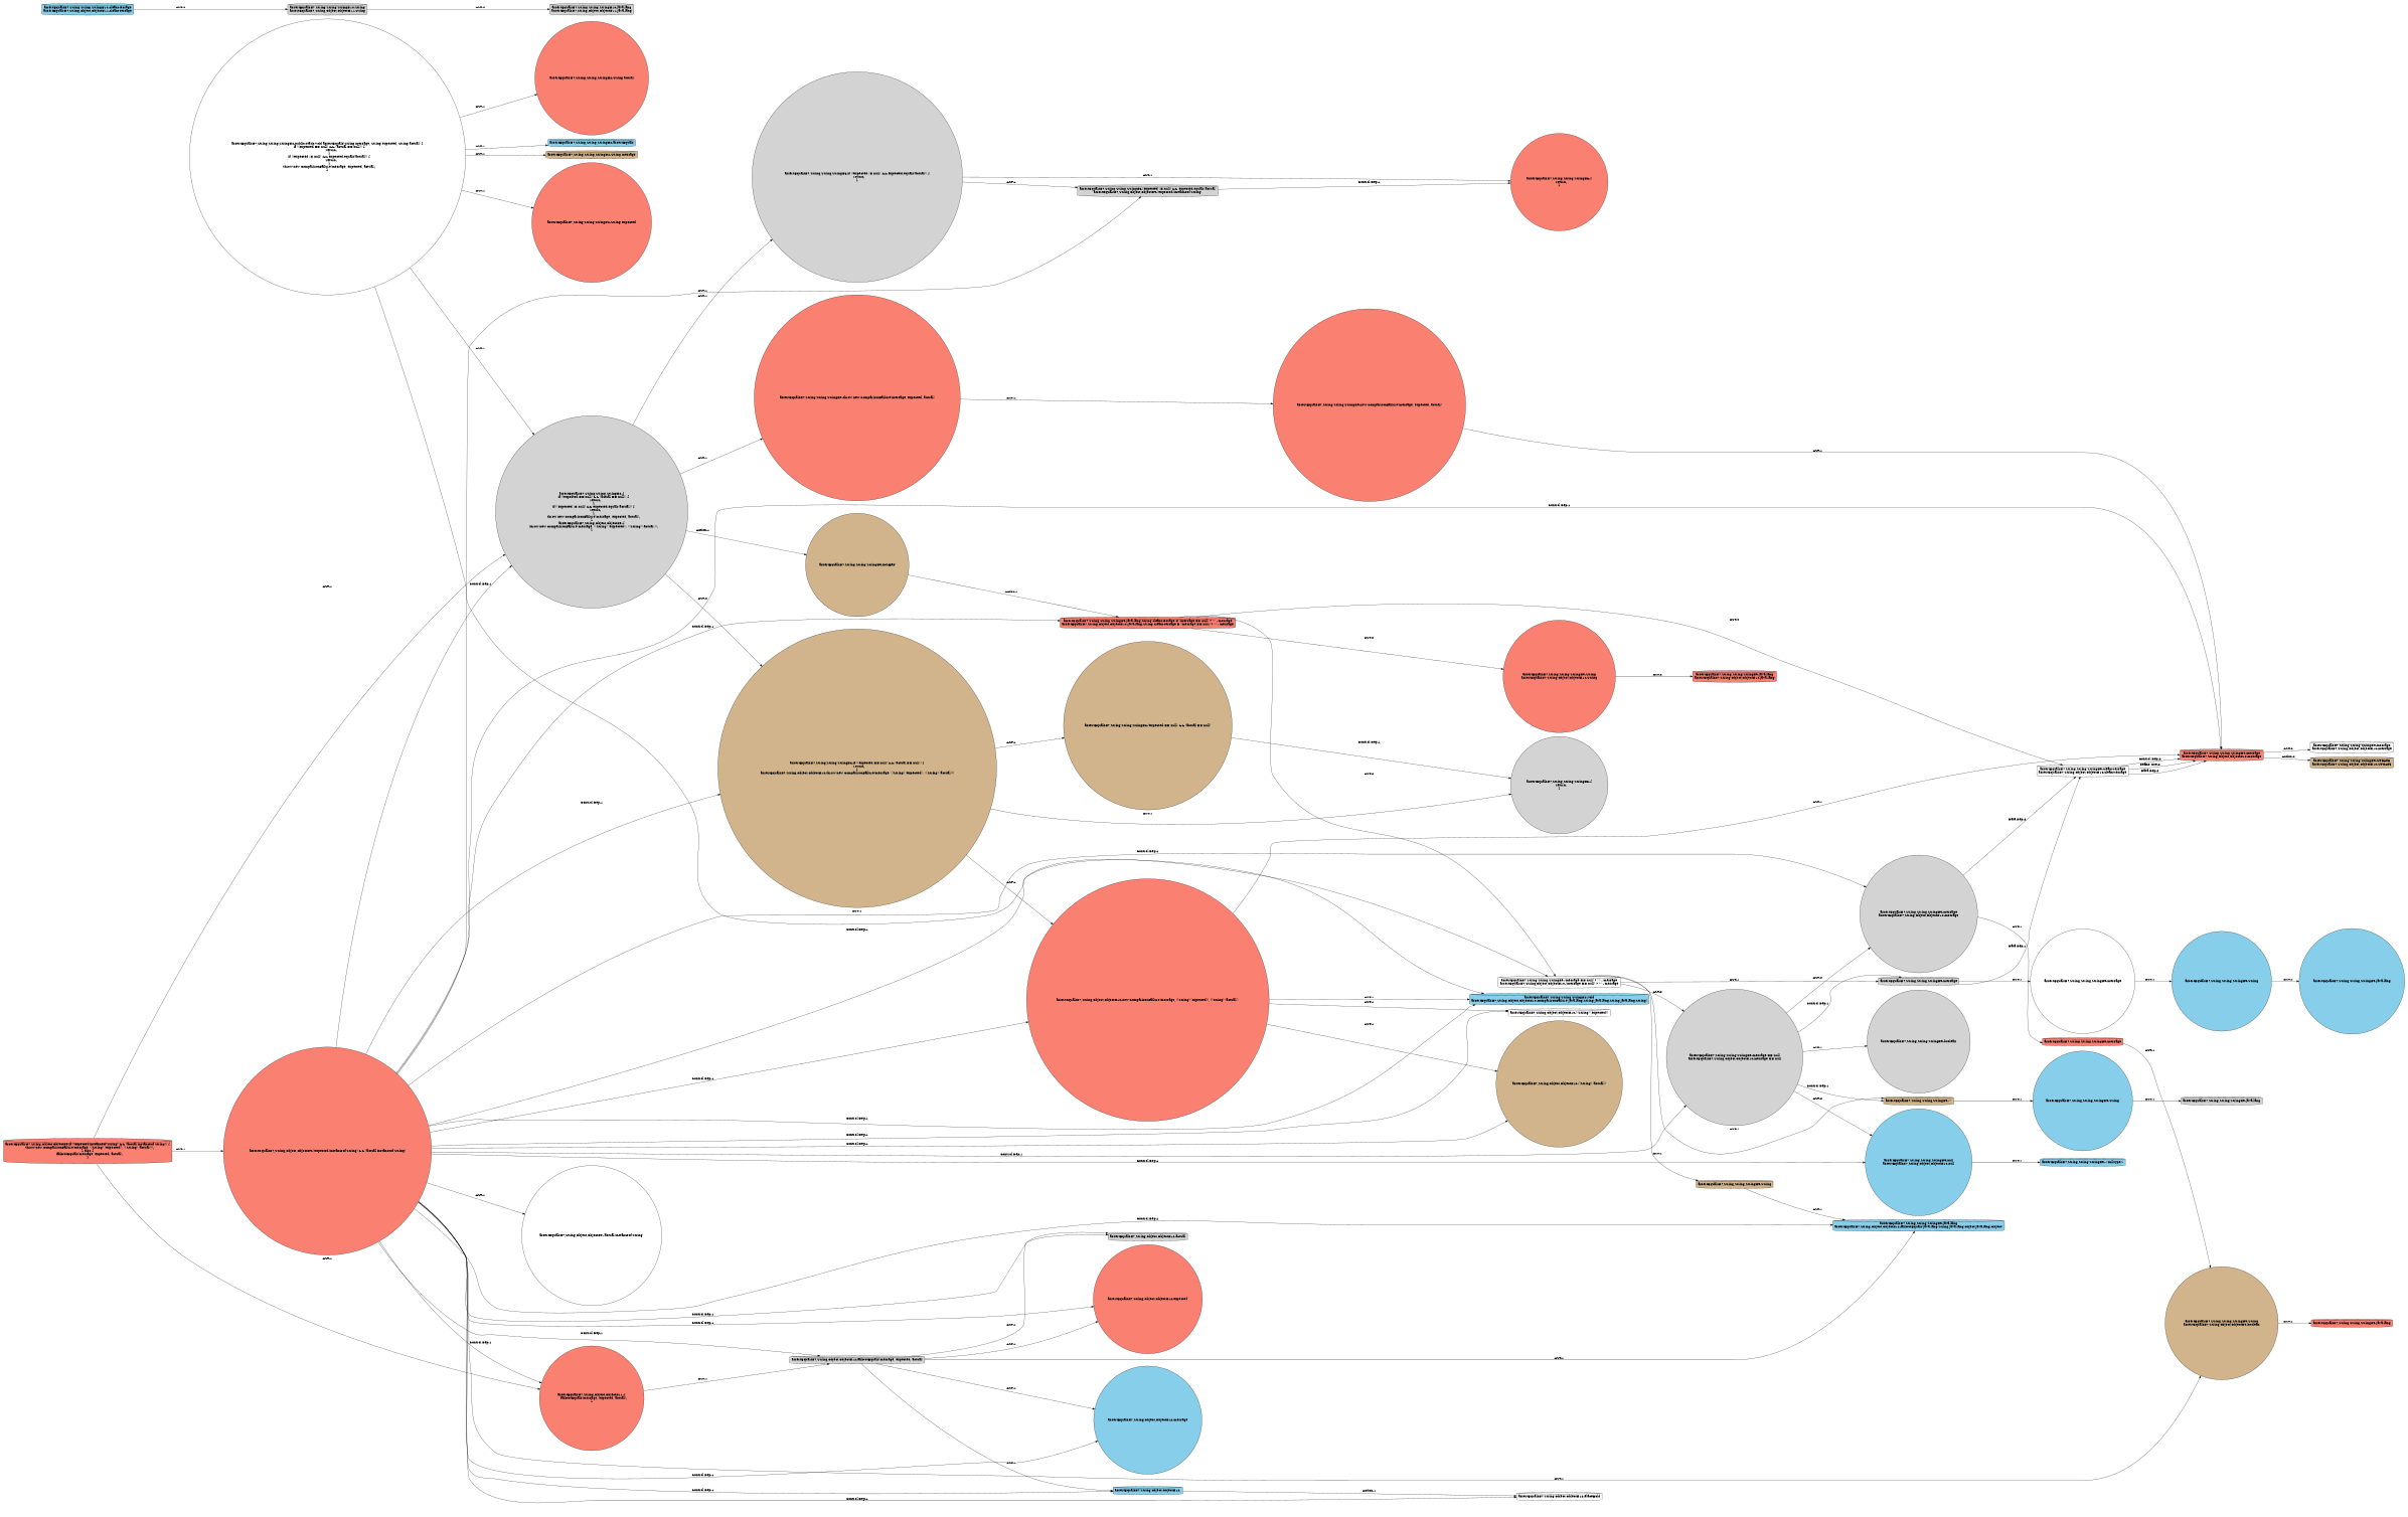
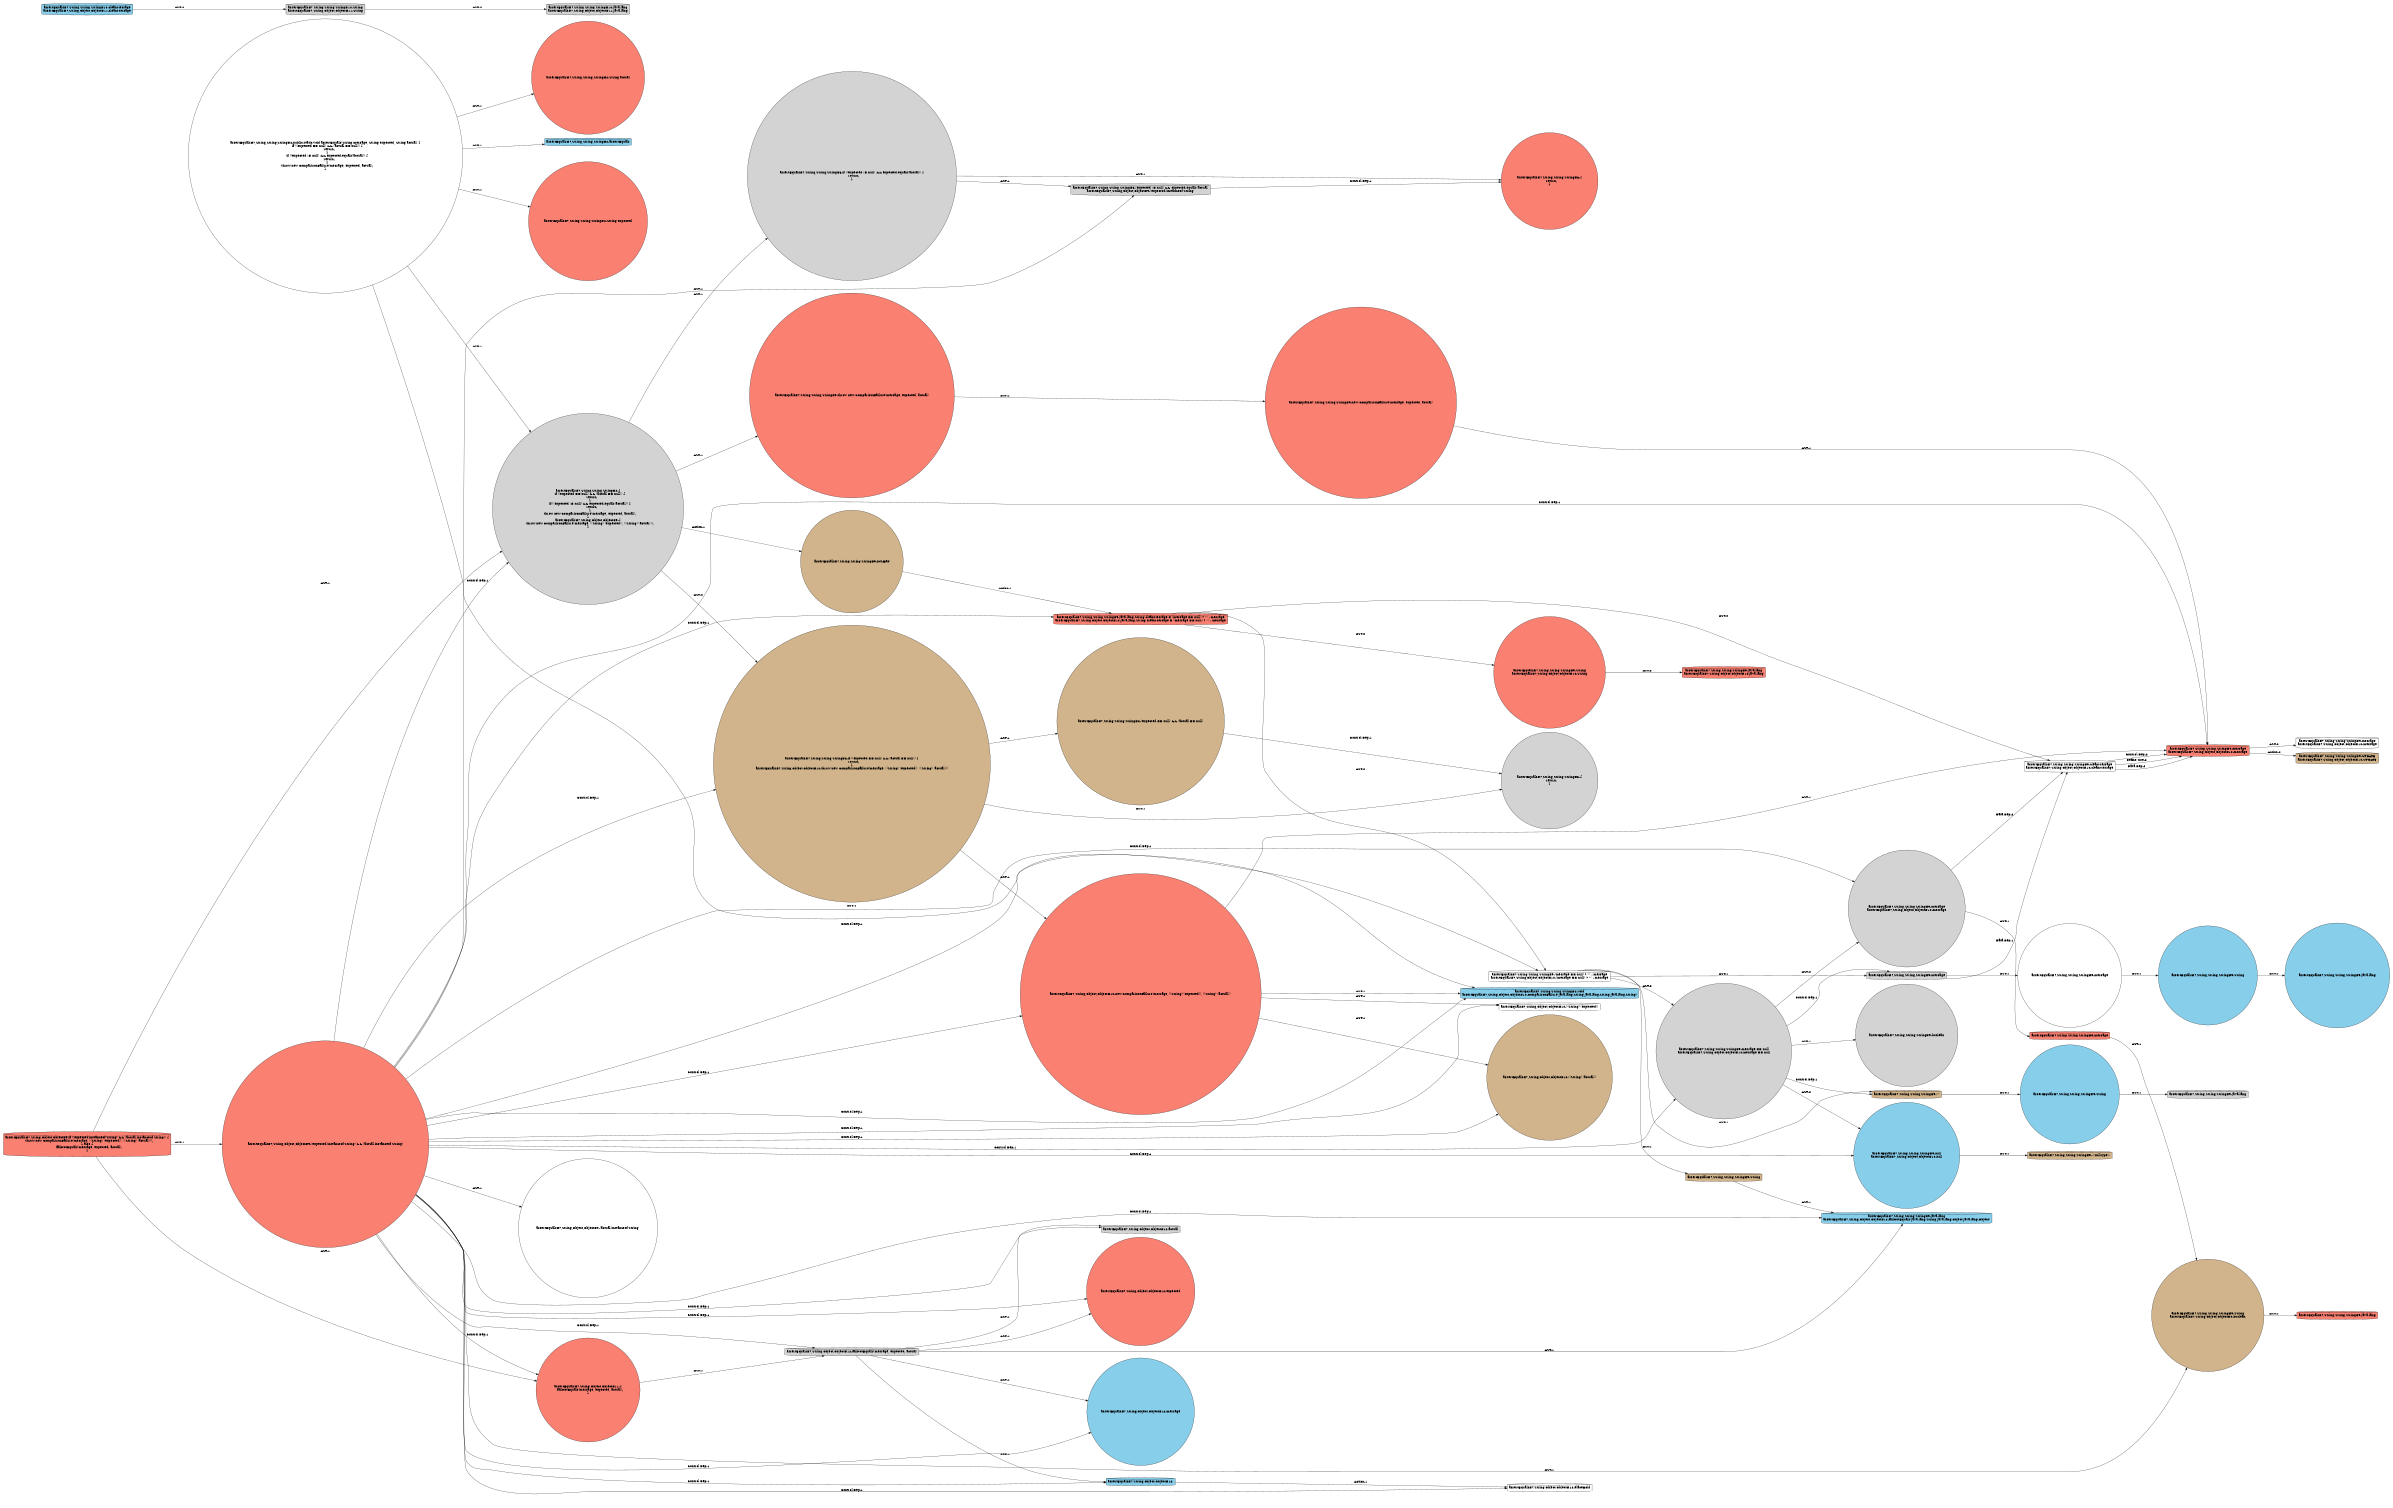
  digraph {
    rankdir=LR
    node [fillcolor=salmon shape=circle style=filled]
    n1 [fillcolor=tan label="assertEquals#?,String,String,String#9:INSERT"]
    n2 [label="assertEquals#?,String,String,String#9:java.lang.String cleanMessage = (message == null) ? \"\" : message\nassertEquals#?,String,Object,Object#10:java.lang.String cleanMessage = (message == null) ? \"\" : message" shape=cylinder]
    n3 [fillcolor=white label="assertEquals#?,String,String,String#9:cleanMessage\nassertEquals#?,String,Object,Object#10:cleanMessage" shape=cylinder]
    n4 [label="assertEquals#?,String,String,String#9:String\nassertEquals#?,String,Object,Object#10:String"]
    n5 [fillcolor=white label="assertEquals#?,String,String,String#9:(message == null) ? \"\" : message\nassertEquals#?,String,Object,Object#10:(message == null) ? \"\" : message" shape=cylinder]
    n6 [fillcolor=lightgrey label="assertEquals#?,String,String,String#2:\{\n    if ((expected == null) && (actual == null)) \{\n        return;\n    \}\n    if ((expected != null) && expected.equals(actual)) \{\n        return;\n    \}\n    throw new ComparisonFailure(message, expected, actual);\n\}\nassertEquals#?,String,Object,Object#9:\{\n    throw new ComparisonFailure(message, ((String) (expected)), ((String) (actual)));\n\}"]
    n7 [fillcolor=tan label="assertEquals#?,String,String,String#3:if ((expected == null) && (actual == null)) \{\n    return;\n\}\nassertEquals#?,String,Object,Object#10:throw new ComparisonFailure(message, ((String) (expected)), ((String) (actual)))"]
    n8 [fillcolor=lightgrey label="assertEquals#?,String,String,String#6:if ((expected != null) && expected.equals(actual)) \{\n    return;\n\}"]
    n9 [label="assertEquals#?,String,String,String#9:throw new ComparisonFailure(message, expected, actual)"]
    n10 [fillcolor=tan label="assertEquals#?,String,String,String#3:(expected == null) && (actual == null)"]
    n11 [fillcolor=lightgrey label="assertEquals#?,String,String,String#3:\{\n    return;\n\}"]
    n12 [label="assertEquals#?,String,Object,Object#10:new ComparisonFailure(message, ((String) (expected)), ((String) (actual)))"]
    n13 [fillcolor=lightgrey label="assertEquals#?,String,String,String#6:(expected != null) && expected.equals(actual)\nassertEquals#?,String,Object,Object#9:(expected instanceof String)" shape=cylinder]
    n14 [label="assertEquals#?,String,String,String#6:\{\n    return;\n\}"]
    n15 [label="assertEquals#?,String,String,String#9:new ComparisonFailure(message, expected, actual)"]
    n16 [fillcolor=white label="assertEquals#?,String,String,String#2:public static void assertEquals(String message, String expected, String actual) \{\n    if ((expected == null) && (actual == null)) \{\n        return;\n    \}\n    if ((expected != null) && expected.equals(actual)) \{\n        return;\n    \}\n    throw new ComparisonFailure(message, expected, actual);\n\}"]
    n17 [fillcolor=skyblue label="assertEquals#?,String,String,String#2:assertEquals" shape=cylinder]
    n18 [fillcolor=skyblue label="assertEquals#?,String,String,String#2:void\nassertEquals#?,String,Object,Object#10:ComparisonFailure(java.lang.String,java.lang.String,java.lang.String)" shape=cylinder]
-   n19 [fillcolor=tan label="assertEquals#?,String,String,String#2:String message" shape=cylinder]
    n20 [label="assertEquals#?,String,String,String#2:String expected"]
    n21 [label="assertEquals#?,String,String,String#2:String actual"]
    n22 [label="assertEquals#?,String,String,String#9:message\nassertEquals#?,String,Object,Object#10:message" shape=cylinder]
    n23 [fillcolor=white label="assertEquals#?,String,Object,Object#10:((String) (expected))" shape=cylinder]
    n24 [fillcolor=tan label="assertEquals#?,String,Object,Object#10:((String) (actual))"]
    n25 [fillcolor=white label="assertEquals#?,String,String,String#9:message\nassertEquals#?,String,Object,Object#10:message" shape=cylinder]
    n26 [fillcolor=tan label="assertEquals#?,String,String,String#9:UPDATE\nassertEquals#?,String,Object,Object#10:UPDATE" shape=cylinder]
    n27 [label="assertEquals#?,String,String,String#9:java.lang\nassertEquals#?,String,Object,Object#10:java.lang" shape=cylinder]
    n28 [fillcolor=tan label="assertEquals#?,String,String,String#9:String" shape=cylinder]
    n29 [fillcolor=lightgrey label="assertEquals#?,String,String,String#9:message == null\nassertEquals#?,String,Object,Object#10:message == null"]
    n30 [fillcolor=tan label="assertEquals#?,String,String,String#9:\"\"" shape=cylinder]
    n31 [fillcolor=lightgrey label="assertEquals#?,String,String,String#9:message" shape=cylinder]
    n32 [fillcolor=skyblue label="assertEquals#?,String,String,String#10:cleanMessage\nassertEquals#?,String,Object,Object#11:cleanMessage" shape=cylinder]
    n33 [fillcolor=lightgrey label="assertEquals#?,String,String,String#10:String\nassertEquals#?,String,Object,Object#11:String" shape=cylinder]
    n34 [fillcolor=lightgrey label="assertEquals#?,String,String,String#10:java.lang\nassertEquals#?,String,Object,Object#11:java.lang" shape=cylinder]
    n35 [fillcolor=skyblue label="assertEquals#?,String,String,String#9:java.lang\nassertEquals#?,String,Object,Object#12:failNotEquals(java.lang.String,java.lang.Object,java.lang.Object)" shape=cylinder]
    n36 [fillcolor=lightgrey label="assertEquals#?,String,String,String#9:boolean"]
    n37 [fillcolor=lightgrey label="assertEquals#?,String,String,String#9:message\nassertEquals#?,String,Object,Object#10:message"]
    n38 [fillcolor=skyblue label="assertEquals#?,String,String,String#9:null\nassertEquals#?,String,Object,Object#10:null"]
    n39 [fillcolor=skyblue label="assertEquals#?,String,String,String#9:String"]
    n40 [fillcolor=white label="assertEquals#?,String,String,String#9:message"]
    n41 [label="assertEquals#?,String,String,String#9:message" shape=cylinder]
-   n42 [fillcolor=skyblue label="assertEquals#?,String,String,String#9:<nulltype>" shape=cylinder]
+   n42 [fillcolor=tan label="assertEquals#?,String,String,String#9:<nulltype>" shape=cylinder]
    n43 [fillcolor=tan label="assertEquals#?,String,String,String#9:String\nassertEquals#?,String,Object,Object#9:boolean"]
    n44 [label="assertEquals#?,String,String,String#9:java.lang" shape=cylinder]
    n45 [fillcolor=lightgrey label="assertEquals#?,String,String,String#9:java.lang" shape=cylinder]
    n46 [fillcolor=skyblue label="assertEquals#?,String,String,String#9:String"]
    n47 [fillcolor=skyblue label="assertEquals#?,String,String,String#9:java.lang"]
    n48 [label="assertEquals#?,String,Object,Object#9:(expected instanceof String) && (actual instanceof String)"]
    n49 [fillcolor=white label="assertEquals#?,String,Object,Object#9:(actual instanceof String)"]
    n50 [label="assertEquals#?,String,Object,Object#11:\{\n    failNotEquals(message, expected, actual);\n\}"]
    n51 [label="assertEquals#?,String,Object,Object#12:expected"]
    n52 [fillcolor=lightgrey label="assertEquals#?,String,Object,Object#12:failNotEquals(message, expected, actual)" shape=cylinder]
    n53 [fillcolor=lightgrey label="assertEquals#?,String,Object,Object#12:actual" shape=cylinder]
    n54 [fillcolor=skyblue label="assertEquals#?,String,Object,Object#12:" shape=cylinder]
    n55 [fillcolor=white label="assertEquals#?,String,Object,Object#12:PlaceHold" shape=cylinder]
    n56 [fillcolor=skyblue label="assertEquals#?,String,Object,Object#12:message"]
    n57 [label="assertEquals#?,String,Object,Object#9:if ((expected instanceof String) && (actual instanceof String)) \{\n    throw new ComparisonFailure(message, ((String) (expected)), ((String) (actual)));\n\} else \{\n    failNotEquals(message, expected, actual);\n\}" shape=cylinder]
    n1 -> n2 [label="Action:1"]
    n2 -> n3 [label="AST:2"]
    n2 -> n4 [label="AST:2"]
    n2 -> n5 [label="AST:2"]
    n3 -> n22 [label="Define Use:2"]
    n3 -> n22 [label="Data Dep:2"]
    n3 -> n22 [label="Control Dep:2"]
    n4 -> n27 [label="AST:2"]
    n5 -> n28 [label="AST:1"]
    n5 -> n29 [label="AST:2"]
    n5 -> n30 [label="AST:1"]
    n5 -> n31 [label="AST:1"]
    n6 -> n1 [label="Action:1"]
    n6 -> n7 [label="AST:2"]
    n6 -> n8 [label="AST:1"]
    n6 -> n9 [label="AST:1"]
    n7 -> n10 [label="AST:1"]
    n7 -> n11 [label="AST:1"]
    n7 -> n12 [label="AST:1"]
    n8 -> n13 [label="AST:1"]
    n8 -> n14 [label="AST:1"]
    n9 -> n15 [label="AST:1"]
    n10 -> n11 [label="Control Dep:1"]
    n12 -> n18 [label="AST:1"]
    n12 -> n22 [label="AST:1"]
    n12 -> n23 [label="AST:1"]
    n12 -> n24 [label="AST:1"]
    n13 -> n14 [label="Control Dep:1"]
    n15 -> n22 [label="AST:1"]
    n16 -> n6 [label="AST:1"]
    n16 -> n17 [label="AST:1"]
    n16 -> n18 [label="AST:1"]
-   n16 -> n19 [label="AST:1"]
    n16 -> n20 [label="AST:1"]
    n16 -> n21 [label="AST:1"]
    n22 -> n25 [label="AST:2"]
    n22 -> n26 [label="Action:2"]
    n28 -> n35 [label="AST:1"]
    n29 -> n30 [label="Control Dep:1"]
    n29 -> n31 [label="Control Dep:1"]
    n29 -> n36 [label="AST:1"]
    n29 -> n37 [label="AST:2"]
    n29 -> n38 [label="AST:2"]
    n30 -> n39 [label="AST:1"]
    n31 -> n3 [label="Data Dep:1"]
    n31 -> n40 [label="AST:1"]
    n32 -> n33 [label="AST:2"]
    n33 -> n34 [label="AST:2"]
    n37 -> n3 [label="Data Dep:2"]
    n37 -> n41 [label="AST:1"]
    n38 -> n42 [label="AST:1"]
    n39 -> n45 [label="AST:1"]
    n40 -> n46 [label="AST:1"]
    n41 -> n43 [label="AST:1"]
    n43 -> n44 [label="AST:1"]
    n46 -> n47 [label="AST:1"]
    n48 -> n2 [label="Control Dep:1"]
    n48 -> n5 [label="Control Dep:1"]
    n48 -> n6 [label="Control Dep:1"]
    n48 -> n7 [label="Control Dep:1"]
    n48 -> n12 [label="Control Dep:1"]
    n48 -> n13 [label="AST:1"]
    n48 -> n18 [label="Control Dep:1"]
    n48 -> n22 [label="Control Dep:1"]
    n48 -> n23 [label="Control Dep:1"]
    n48 -> n24 [label="Control Dep:1"]
    n48 -> n29 [label="Control Dep:1"]
    n48 -> n35 [label="Control Dep:1"]
    n48 -> n37 [label="Control Dep:1"]
    n48 -> n38 [label="Control Dep:1"]
    n48 -> n43 [label="AST:1"]
    n48 -> n49 [label="AST:1"]
    n48 -> n50 [label="Control Dep:1"]
    n48 -> n51 [label="Control Dep:1"]
    n48 -> n52 [label="Control Dep:1"]
    n48 -> n53 [label="Control Dep:1"]
    n48 -> n54 [label="Control Dep:1"]
    n48 -> n55 [label="Control Dep:1"]
    n48 -> n56 [label="Control Dep:1"]
    n50 -> n52 [label="AST:1"]
    n52 -> n35 [label="AST:1"]
    n52 -> n51 [label="AST:1"]
    n52 -> n53 [label="AST:1"]
    n52 -> n54 [label="AST:1"]
    n52 -> n56 [label="AST:1"]
    n54 -> n55 [label="Action:1"]
    n57 -> n6 [label="AST:1"]
    n57 -> n48 [label="AST:1"]
    n57 -> n50 [label="AST:1"]
  }
